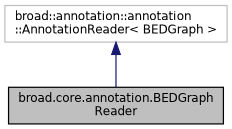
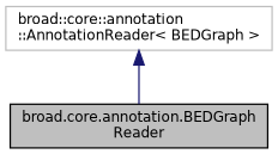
  digraph {
    node [fontname=Helvetica fontsize=10 shape=record style=filled]
    n1 [color=black fillcolor=grey75 fontcolor=black height=0.2 label="broad.core.annotation.BEDGraph\lReader" width=0.4]
-   n2 [color=grey75 fillcolor=white height=0.2 label="broad::annotation::annotation\l::AnnotationReader\< BEDGraph \>" width=0.4]
+   n2 [color=grey75 fillcolor=white height=0.2 label="broad::core::annotation\l::AnnotationReader\< BEDGraph \>" width=0.4]
    n2 -> n1 [color=midnightblue dir=back fontname=Helvetica fontsize=10 labelfontname=Helvetica labelfontsize=10 style=solid]
  }
